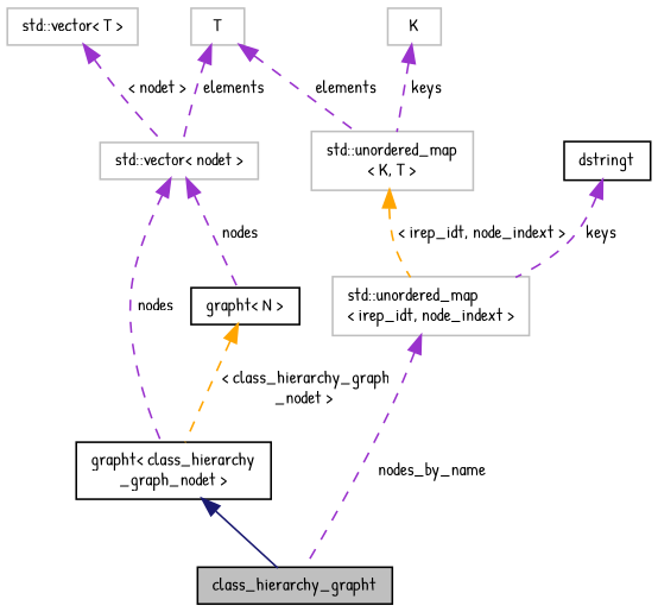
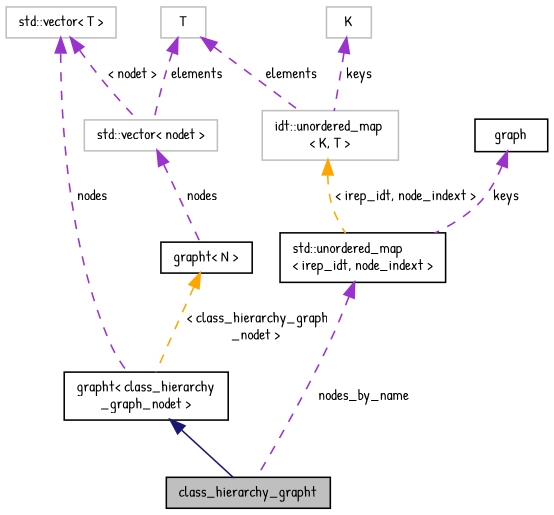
  digraph {
    fontname="Patrick Hand"
    node [color=grey75 fontname="Patrick Hand" fontsize=10 shape=record]
    edge [color=darkorchid3 dir=back fontname="Patrick Hand" fontsize=10 labelfontname=Helvetica labelfontsize=10 style=dashed]
    n1 [color=black fillcolor=grey75 fontcolor=black height=0.2 label=class_hierarchy_grapht style=filled width=0.4]
    n2 [color=black height=0.2 label="grapht\< class_hierarchy\l_graph_nodet \>" width=0.4]
    n3 [height=0.2 label="std::vector\< nodet \>" width=0.4]
    n4 [color=black height=0.2 label="grapht\< N \>" width=0.4]
    n5 [height=0.2 label="std::vector\< T \>" width=0.4]
    n6 [height=0.2 label=T width=0.4]
-   n7 [height=0.2 label="std::unordered_map\l\< K, T \>" width=0.4]
-   n8 [height=0.2 label="std::unordered_map\l\< irep_idt, node_indext \>" width=0.4]
-   n9 [color=black height=0.2 label=dstringt width=0.4]
+   n7 [height=0.2 label="idt::unordered_map\l\< K, T \>" width=0.4]
+   n8 [color=black height=0.2 label="std::unordered_map\l\< irep_idt, node_indext \>" width=0.4]
+   n9 [color=black height=0.2 label="graph" width=0.4]
    n10 [height=0.2 label=K width=0.4]
    n2 -> n1 [color=midnightblue style=solid]
-   n3 -> n2 [label=" nodes"]
+   n5 -> n2 [label=" nodes"]
    n3 -> n4 [label=" nodes"]
    n4 -> n2 [color=orange label=" \< class_hierarchy_graph\l_nodet \>"]
    n5 -> n3 [label=" \< nodet \>"]
    n6 -> n3 [label=" elements"]
    n6 -> n7 [label=" elements"]
    n7 -> n8 [color=orange label=" \< irep_idt, node_indext \>"]
    n8 -> n1 [label=" nodes_by_name"]
    n9 -> n8 [label=" keys"]
    n10 -> n7 [label=" keys"]
  }
